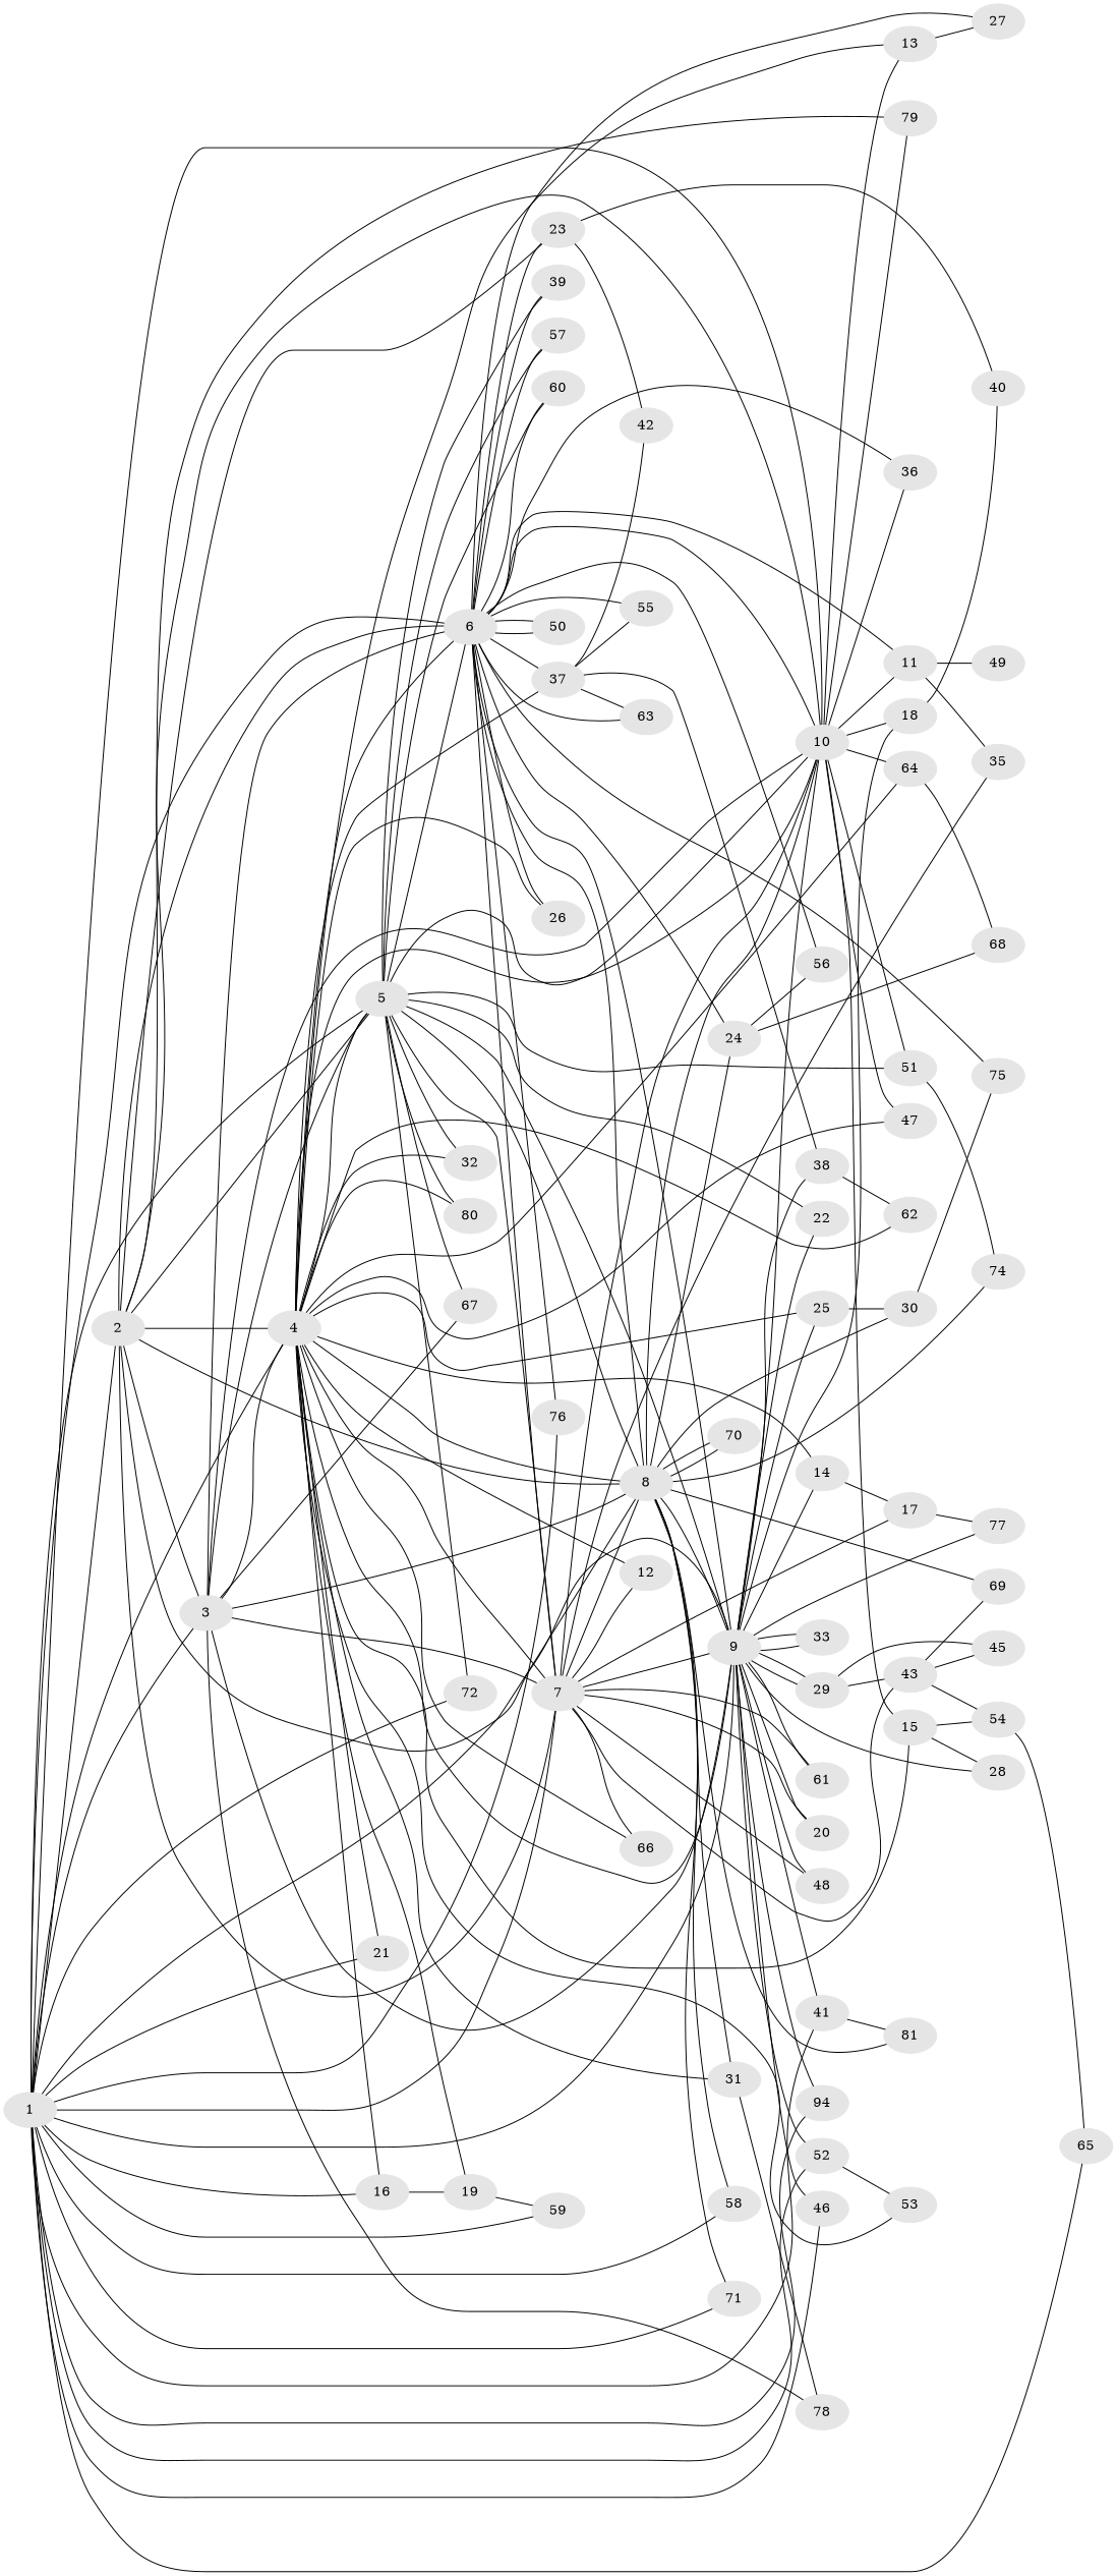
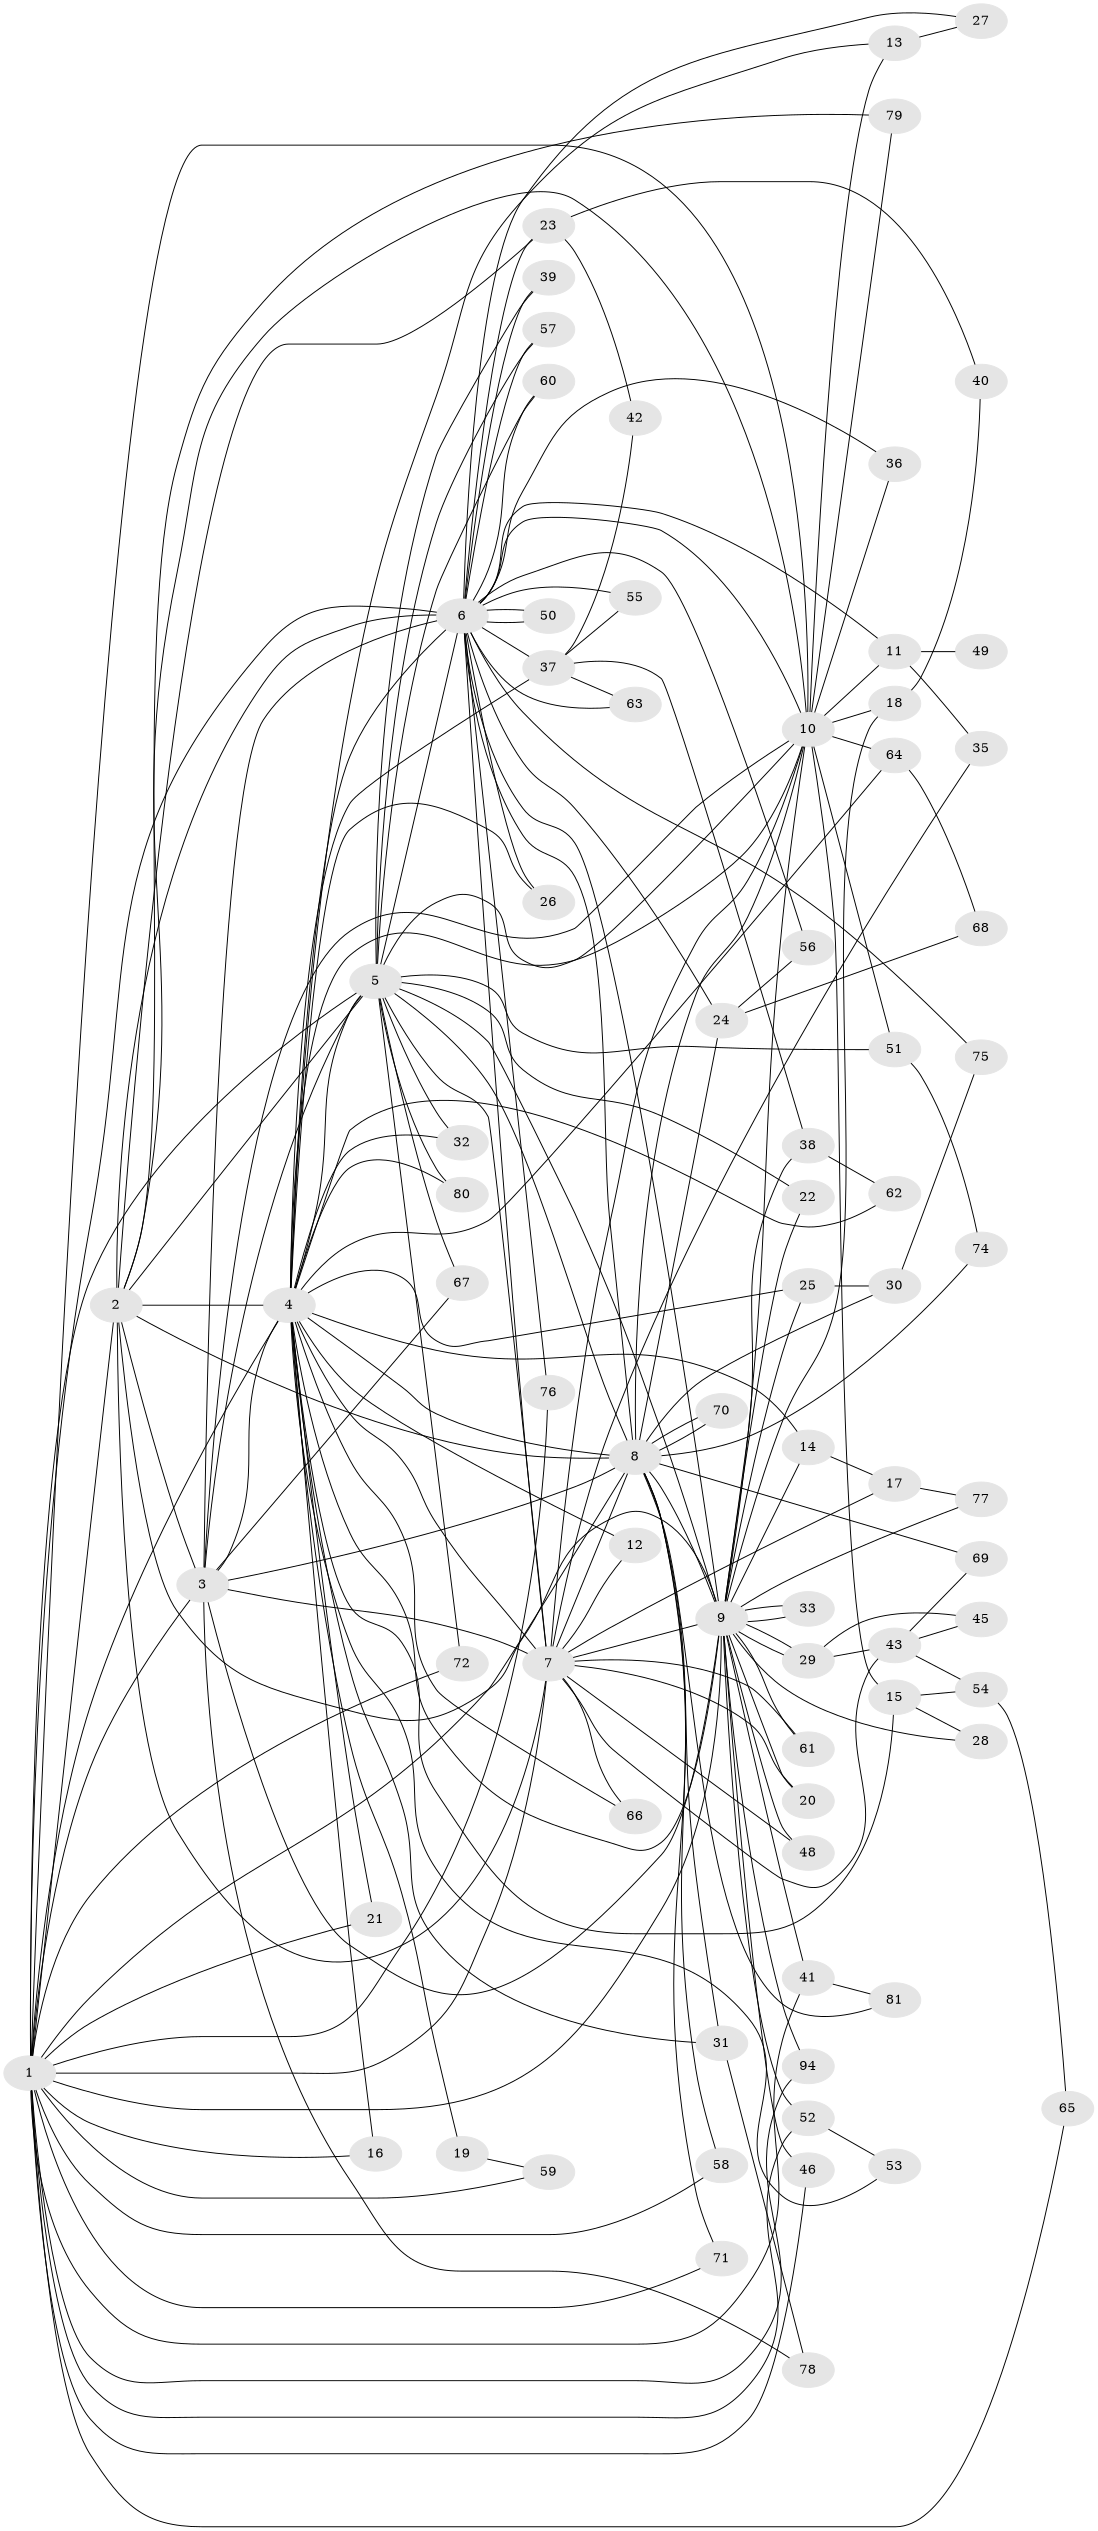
  graph {
    rankdir=LR
    node [color=gray90 style=filled]
    1
    2
    3
    4
    5
    6
    7
    8
    9
    10
    16
    21
    n13 [label=94]
    41
    46
    52
    58
    59
    65
    71
    72
    76
    23
    79
    67
    78
    12
    13
    14
    15
    19
    25
    26
    31
    32
    37
-   47
    53
    62
    64
    66
    80
    22
    39
    51
    57
    60
    11
    24
    27
    36
    50
    55
    56
    63
    75
    17
    20
    35
    43
    48
    61
    30
    69
    70
    74
    81
    18
    28
    29
    33
    38
    77
    40
    42
    54
    68
    49
    45
    1 -- 2
    1 -- 3
    1 -- 4
    1 -- 5
    1 -- 6
    1 -- 7
    1 -- 8
    1 -- 9
    1 -- 10
    1 -- 16
    1 -- 21
    1 -- n13
    1 -- 41
    1 -- 46
    1 -- 52
    1 -- 58
    1 -- 59
    1 -- 65
    1 -- 71
    1 -- 72
    1 -- 76
    2 -- 3
    2 -- 4
    2 -- 5
    2 -- 6
    2 -- 7
    2 -- 8
    2 -- 9
    2 -- 10
    2 -- 23
    2 -- 79
    3 -- 4
    3 -- 5
    3 -- 6
    3 -- 7
    3 -- 8
    3 -- 9
    3 -- 10
    3 -- 67
    3 -- 78
    4 -- 5
    4 -- 6
    4 -- 7
    4 -- 8
    4 -- 9
    4 -- 10
    4 -- 16
    4 -- 21
    4 -- 12
    4 -- 13
    4 -- 14
    4 -- 15
    4 -- 19
    4 -- 25
    4 -- 26
    4 -- 31
    4 -- 32
    4 -- 37
-   4 -- 47
    4 -- 53
    4 -- 62
    4 -- 64
    4 -- 66
    4 -- 80
    5 -- 6
    5 -- 7
    5 -- 8
    5 -- 9
    5 -- 10
    5 -- 72
    5 -- 67
    5 -- 32
    5 -- 80
    5 -- 22
    5 -- 39
    5 -- 51
    5 -- 57
    5 -- 60
    6 -- 7
    6 -- 8
    6 -- 9
    6 -- 10
    6 -- 76
    6 -- 23
    6 -- 26
    6 -- 37
    6 -- 39
    6 -- 57
    6 -- 60
    6 -- 11
    6 -- 24
    6 -- 27
    6 -- 36
    6 -- 50
    6 -- 50
    6 -- 55
    6 -- 56
    6 -- 63
    6 -- 75
    7 -- 8
    7 -- 9
    7 -- 10
    7 -- 12
    7 -- 66
    7 -- 17
    7 -- 20
    7 -- 35
    7 -- 43
    7 -- 48
    7 -- 61
    8 -- 9
    8 -- 10
    8 -- 58
    8 -- 71
    8 -- 31
    8 -- 24
    8 -- 30
    8 -- 69
    8 -- 70
    8 -- 70
    8 -- 74
    8 -- 81
    9 -- 10
    9 -- n13
    9 -- 41
    9 -- 46
    9 -- 52
    9 -- 14
    9 -- 25
    9 -- 22
    9 -- 20
    9 -- 48
    9 -- 61
    9 -- 18
    9 -- 28
    9 -- 29
    9 -- 29
    9 -- 33
    9 -- 33
    9 -- 38
    9 -- 77
    10 -- 79
    10 -- 13
    10 -- 15
-   10 -- 47
    10 -- 64
    10 -- 51
    10 -- 11
    10 -- 36
    10 -- 18
-   16 -- 19
    41 -- 81
    52 -- 53
    23 -- 40
    23 -- 42
    13 -- 27
    14 -- 17
    15 -- 28
    15 -- 54
    19 -- 59
    25 -- 30
    31 -- 78
    37 -- 55
    37 -- 63
    37 -- 38
    37 -- 42
    64 -- 68
    51 -- 74
    11 -- 35
    11 -- 49
    24 -- 56
    24 -- 68
    17 -- 77
    43 -- 69
    43 -- 54
    43 -- 45
    30 -- 75
    18 -- 40
    29 -- 43
    29 -- 45
    38 -- 62
    54 -- 65
  }
